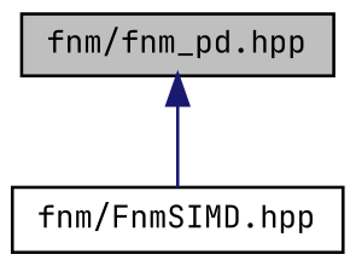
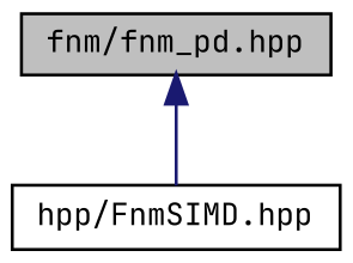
  digraph {
    fontname="JetBrains Mono"
    node [color=black fontname="JetBrains Mono" fontsize=10 shape=record style=filled]
    n1 [fillcolor=grey75 fontcolor=black height=0.2 label="fnm/fnm_pd.hpp" width=0.4]
-   n2 [fillcolor=white height=0.2 label="fnm/FnmSIMD.hpp" width=0.4]
+   n2 [fillcolor=white height=0.2 label="hpp/FnmSIMD.hpp" width=0.4]
    n1 -> n2 [color=midnightblue dir=back fontname="JetBrains Mono" fontsize=10 labelfontname=Helvetica labelfontsize=10 style=solid]
  }
